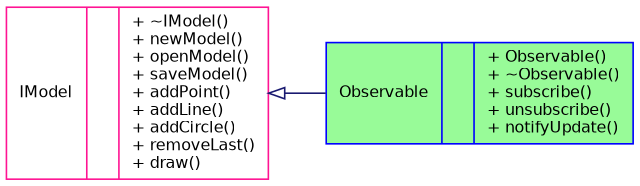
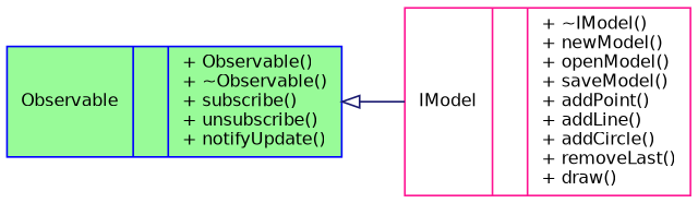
  digraph {
    rankdir=LR
    node [fontname=Helvetica fontsize=10 shape=record style=filled]
    n1 [color=deeppink fillcolor=white fontcolor=black height=0.2 label="{IModel\n||+ ~IModel()\l+ newModel()\l+ openModel()\l+ saveModel()\l+ addPoint()\l+ addLine()\l+ addCircle()\l+ removeLast()\l+ draw()\l}" width=0.4]
    n2 [color=blue fillcolor=palegreen height=0.2 label="{Observable\n||+ Observable()\l+ ~Observable()\l+ subscribe()\l+ unsubscribe()\l+ notifyUpdate()\l}" width=0.4]
-   n1 -> n2 [arrowtail=onormal color=midnightblue dir=back fontname=Helvetica fontsize=10 labelfontname=Helvetica labelfontsize=10 style=solid]
+   n2 -> n1 [arrowtail=onormal color=midnightblue dir=back fontname=Helvetica fontsize=10 labelfontname=Helvetica labelfontsize=10 style=solid]
  }
